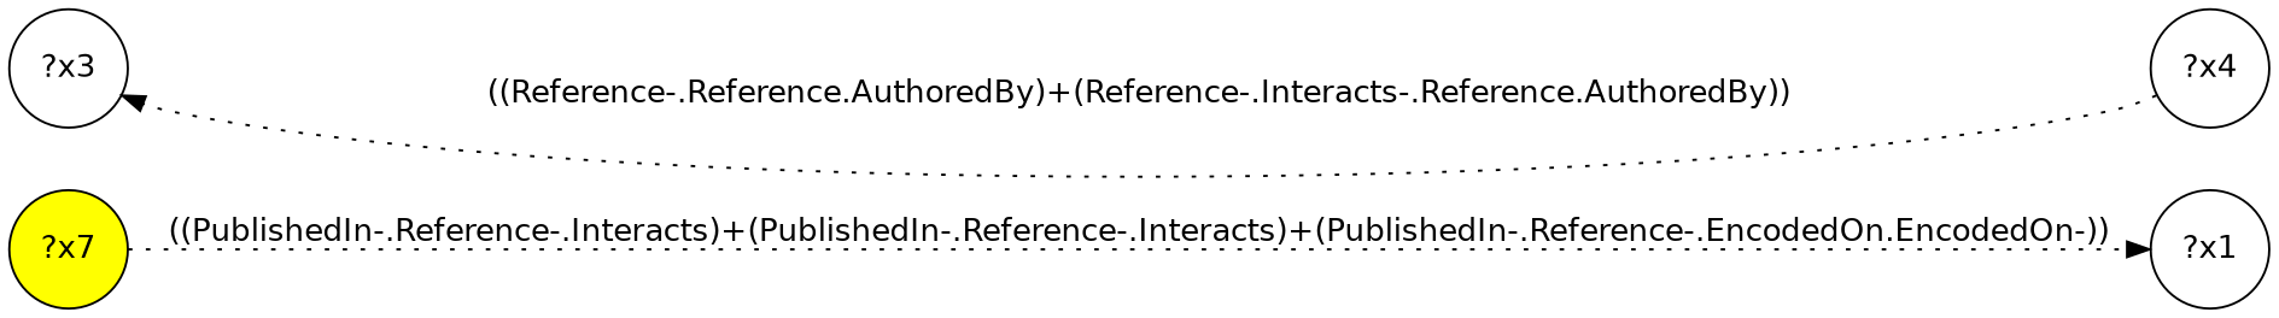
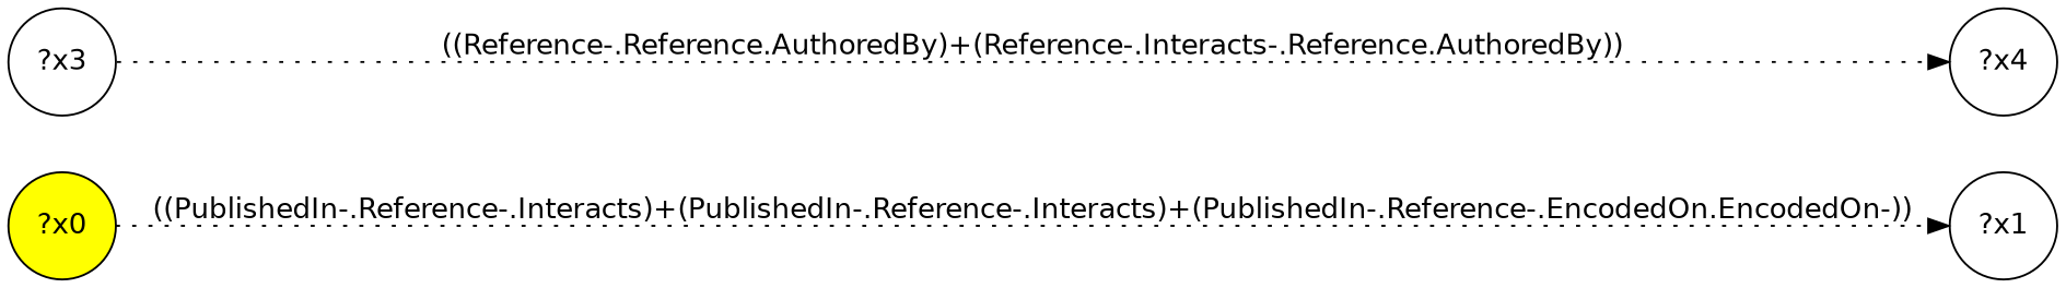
  digraph {
    fontname="DejaVu Sans"
    rankdir=LR
    node [fontname="DejaVu Sans" shape=circle]
    edge [fontname="DejaVu Sans" style=dotted]
-   n1 [fillcolor=yellow label="?x7" style="filled,"]
+   n1 [fillcolor=yellow label="?x0" style="filled,"]
    n2 [label="?x1"]
    n3 [label="?x3"]
    n4 [label="?x4"]
    n1 -> n2 [label="((PublishedIn-.Reference-.Interacts)+(PublishedIn-.Reference-.Interacts)+(PublishedIn-.Reference-.EncodedOn.EncodedOn-))"]
-   n4 -> n3 [label="((Reference-.Reference.AuthoredBy)+(Reference-.Interacts-.Reference.AuthoredBy))"]
+   n3 -> n4 [label="((Reference-.Reference.AuthoredBy)+(Reference-.Interacts-.Reference.AuthoredBy))"]
  }
